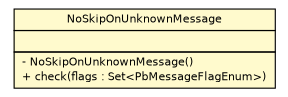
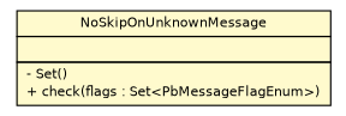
  digraph {
    nodesep=0.25
    ranksep=0.5
-   n1 [fontcolor=black fontname=Helvetica fontsize=10.0 label=<<table title="org.ietf.nea.pb.validate.rules.NoSkipOnUnknownMessage" border="0" cellborder="1" cellspacing="0" cellpadding="2" port="p" bgcolor="lemonChiffon" href="./NoSkipOnUnknownMessage.html"> 		<tr><td><table border="0" cellspacing="0" cellpadding="1"> <tr><td align="center" balign="center"> NoSkipOnUnknownMessage </td></tr> 		</table></td></tr> 		<tr><td><table border="0" cellspacing="0" cellpadding="1"> <tr><td align="left" balign="left">  </td></tr> 		</table></td></tr> 		<tr><td><table border="0" cellspacing="0" cellpadding="1"> <tr><td align="left" balign="left"> - NoSkipOnUnknownMessage() </td></tr> <tr><td align="left" balign="left"> + check(flags : Set&lt;PbMessageFlagEnum&gt;) </td></tr> 		</table></td></tr> 		</table>> shape=plaintext]
+   n1 [fontcolor=black fontname=Helvetica fontsize=10.0 label=<<table title="org.ietf.nea.pb.validate.rules.NoSkipOnUnknownMessage" border="0" cellborder="1" cellspacing="0" cellpadding="2" port="p" bgcolor="lemonChiffon" href="./NoSkipOnUnknownMessage.html"> 		<tr><td><table border="0" cellspacing="0" cellpadding="1"> <tr><td align="center" balign="center"> NoSkipOnUnknownMessage </td></tr> 		</table></td></tr> 		<tr><td><table border="0" cellspacing="0" cellpadding="1"> <tr><td align="left" balign="left">  </td></tr> 		</table></td></tr> 		<tr><td><table border="0" cellspacing="0" cellpadding="1"> <tr><td align="left" balign="left"> - Set() </td></tr> <tr><td align="left" balign="left"> + check(flags : Set&lt;PbMessageFlagEnum&gt;) </td></tr> 		</table></td></tr> 		</table>> shape=plaintext]
  }
